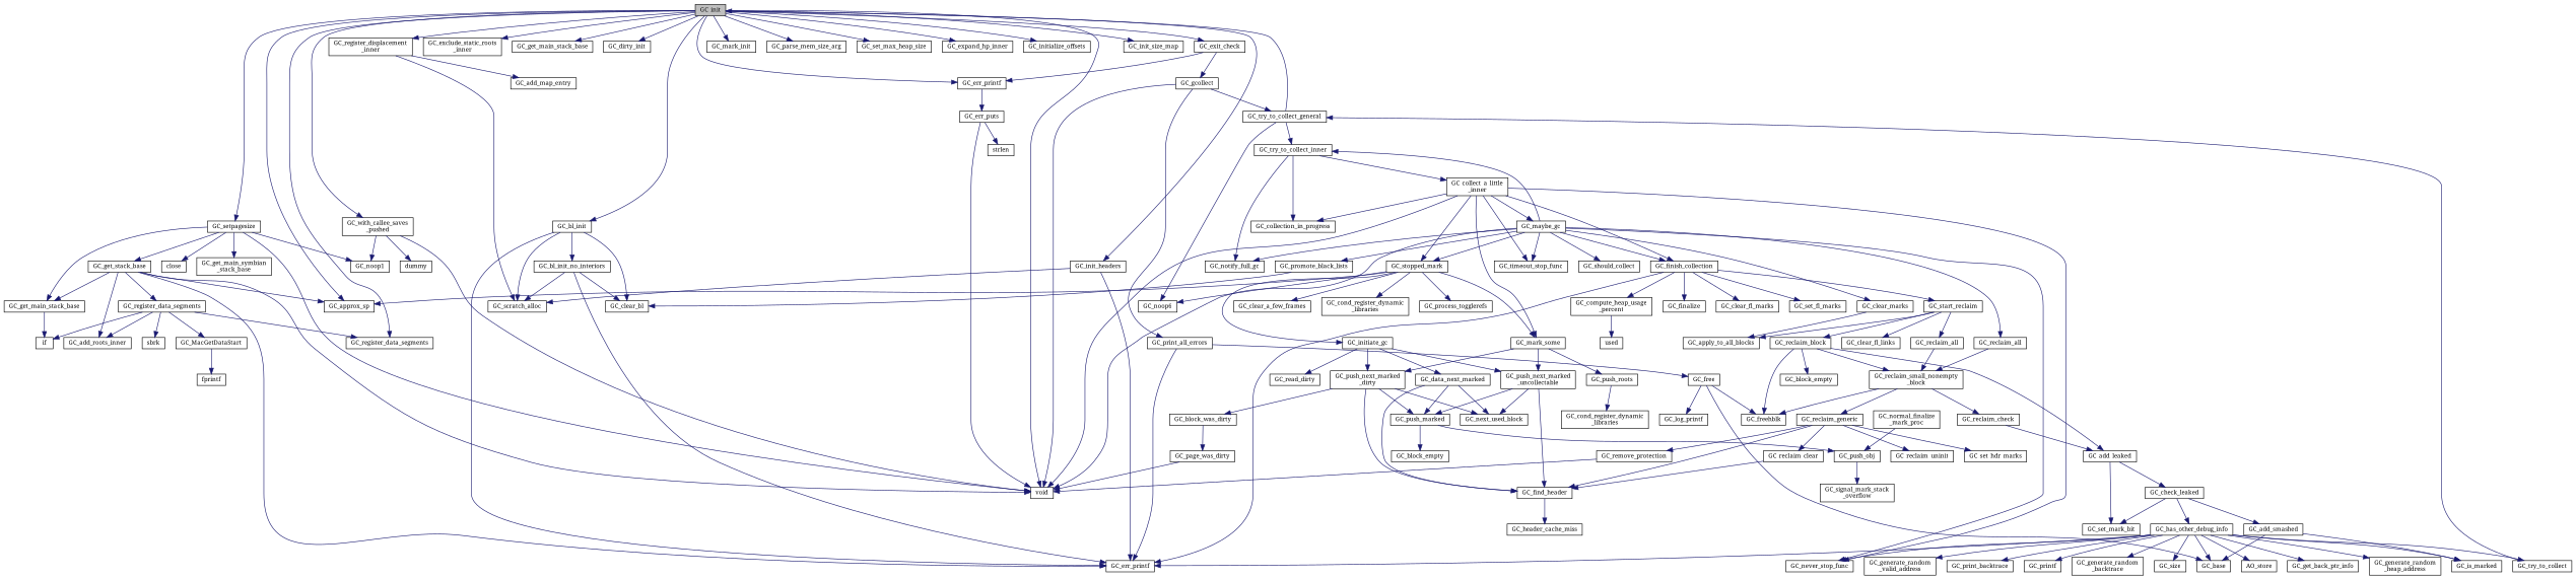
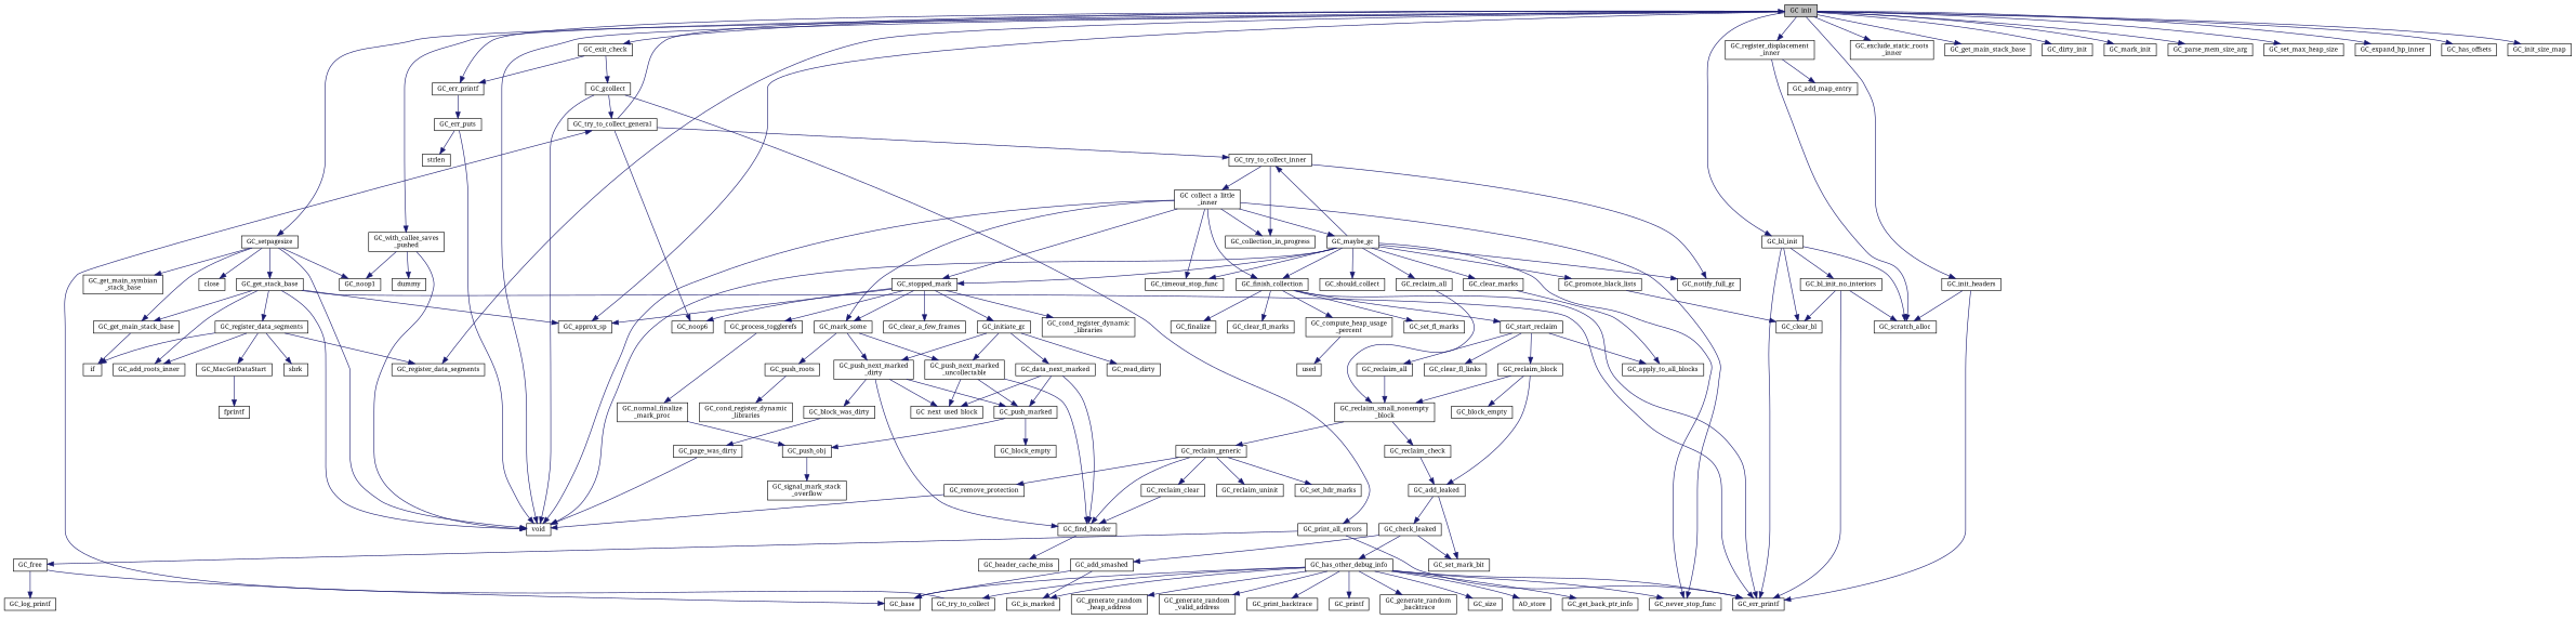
  digraph {
    fontname="Noto Serif"
    rankdir=TB
    node [color=black fillcolor=white fontname="Noto Serif" fontsize=10 shape=record style=filled]
    edge [color=midnightblue fontname="Noto Serif" fontsize=10 labelfontname=Helvetica labelfontsize=10 style=solid]
    n1 [fillcolor=grey75 fontcolor=black height=0.2 label=GC_init width=0.4]
    n2 [height=0.2 label=void width=0.4]
    n3 [height=0.2 label=GC_setpagesize width=0.4]
    n4 [height=0.2 label=GC_approx_sp width=0.4]
    n5 [height=0.2 label=GC_register_data_segments width=0.4]
    n6 [height=0.2 label=GC_err_printf width=0.4]
    n7 [height=0.2 label="GC_exclude_static_roots\l_inner" width=0.4]
    n8 [height=0.2 label=GC_get_main_stack_base width=0.4]
    n9 [height=0.2 label=GC_dirty_init width=0.4]
    n10 [height=0.2 label=GC_init_headers width=0.4]
    n11 [height=0.2 label=GC_bl_init width=0.4]
    n12 [height=0.2 label=GC_mark_init width=0.4]
    n13 [height=0.2 label=GC_parse_mem_size_arg width=0.4]
    n14 [height=0.2 label=GC_set_max_heap_size width=0.4]
    n15 [height=0.2 label=GC_expand_hp_inner width=0.4]
-   n16 [height=0.2 label=GC_initialize_offsets width=0.4]
+   n16 [height=0.2 label=GC_has_offsets width=0.4]
    n17 [height=0.2 label="GC_register_displacement\l_inner" width=0.4]
    n18 [height=0.2 label=GC_init_size_map width=0.4]
    n19 [height=0.2 label="GC_with_callee_saves\l_pushed" width=0.4]
    n20 [height=0.2 label=GC_exit_check width=0.4]
    n21 [height=0.2 label=GC_get_stack_base width=0.4]
    n22 [height=0.2 label=GC_get_main_stack_base width=0.4]
    n23 [height=0.2 label=GC_noop1 width=0.4]
    n24 [height=0.2 label=close width=0.4]
    n25 [height=0.2 label="GC_get_main_symbian\l_stack_base" width=0.4]
    n26 [height=0.2 label=GC_err_puts width=0.4]
    n27 [height=0.2 label=GC_err_printf width=0.4]
    n28 [height=0.2 label=GC_scratch_alloc width=0.4]
    n29 [height=0.2 label=GC_bl_init_no_interiors width=0.4]
    n30 [height=0.2 label=GC_clear_bl width=0.4]
    n31 [height=0.2 label=GC_add_map_entry width=0.4]
    n32 [height=0.2 label=dummy width=0.4]
    n33 [height=0.2 label=GC_gcollect width=0.4]
    n34 [height=0.2 label=GC_register_data_segments width=0.4]
    n35 [height=0.2 label=GC_add_roots_inner width=0.4]
    n36 [height=0.2 label=if width=0.4]
    n37 [height=0.2 label=sbrk width=0.4]
    n38 [height=0.2 label=GC_MacGetDataStart width=0.4]
    n39 [height=0.2 label=fprintf width=0.4]
    n40 [height=0.2 label=strlen width=0.4]
    n41 [height=0.2 label=GC_try_to_collect_general width=0.4]
    n42 [height=0.2 label=GC_print_all_errors width=0.4]
    n43 [height=0.2 label=GC_noop6 width=0.4]
    n44 [height=0.2 label=GC_try_to_collect_inner width=0.4]
    n45 [height=0.2 label=GC_free width=0.4]
    n46 [height=0.2 label=GC_collection_in_progress width=0.4]
    n47 [height=0.2 label="GC_collect_a_little\l_inner" width=0.4]
    n48 [height=0.2 label=GC_notify_full_gc width=0.4]
    n49 [height=0.2 label=GC_mark_some width=0.4]
    n50 [height=0.2 label=GC_stopped_mark width=0.4]
    n51 [height=0.2 label=GC_timeout_stop_func width=0.4]
    n52 [height=0.2 label=GC_never_stop_func width=0.4]
    n53 [height=0.2 label=GC_finish_collection width=0.4]
    n54 [height=0.2 label=GC_maybe_gc width=0.4]
    n55 [height=0.2 label="GC_push_next_marked\l_dirty" width=0.4]
    n56 [height=0.2 label=GC_push_roots width=0.4]
    n57 [height=0.2 label="GC_push_next_marked\l_uncollectable" width=0.4]
    n58 [height=0.2 label="GC_cond_register_dynamic\l_libraries" width=0.4]
    n59 [height=0.2 label=GC_process_togglerefs width=0.4]
    n60 [height=0.2 label=GC_clear_a_few_frames width=0.4]
    n61 [height=0.2 label=GC_initiate_gc width=0.4]
    n62 [height=0.2 label=GC_set_fl_marks width=0.4]
    n63 [height=0.2 label=GC_start_reclaim width=0.4]
    n64 [height=0.2 label=GC_finalize width=0.4]
    n65 [height=0.2 label=GC_clear_fl_marks width=0.4]
    n66 [height=0.2 label="GC_compute_heap_usage\l_percent" width=0.4]
    n67 [height=0.2 label=GC_should_collect width=0.4]
    n68 [height=0.2 label=GC_promote_black_lists width=0.4]
    n69 [height=0.2 label=GC_reclaim_all width=0.4]
    n70 [height=0.2 label=GC_clear_marks width=0.4]
    n71 [height=0.2 label=GC_next_used_block width=0.4]
    n72 [height=0.2 label=GC_find_header width=0.4]
    n73 [height=0.2 label=GC_block_was_dirty width=0.4]
    n74 [height=0.2 label=GC_push_marked width=0.4]
    n75 [height=0.2 label="GC_cond_register_dynamic\l_libraries" width=0.4]
    n76 [height=0.2 label=GC_header_cache_miss width=0.4]
    n77 [height=0.2 label=GC_page_was_dirty width=0.4]
    n78 [height=0.2 label=GC_block_empty width=0.4]
    n79 [height=0.2 label=GC_push_obj width=0.4]
    n80 [height=0.2 label="GC_signal_mark_stack\l_overflow" width=0.4]
    n81 [height=0.2 label="GC_normal_finalize\l_mark_proc" width=0.4]
    n82 [height=0.2 label=GC_read_dirty width=0.4]
    n83 [height=0.2 label=GC_data_next_marked width=0.4]
    n84 [height=0.2 label=GC_clear_fl_links width=0.4]
    n85 [height=0.2 label=GC_apply_to_all_blocks width=0.4]
    n86 [height=0.2 label=GC_reclaim_block width=0.4]
    n87 [height=0.2 label=GC_reclaim_all width=0.4]
    n88 [height=0.2 label=used width=0.4]
    n89 [height=0.2 label=GC_add_leaked width=0.4]
-   n90 [height=0.2 label=GC_freehblk width=0.4]
    n91 [height=0.2 label=GC_block_empty width=0.4]
    n92 [height=0.2 label="GC_reclaim_small_nonempty\l_block" width=0.4]
    n93 [height=0.2 label=GC_check_leaked width=0.4]
    n94 [height=0.2 label=GC_set_mark_bit width=0.4]
    n95 [height=0.2 label=GC_reclaim_check width=0.4]
    n96 [height=0.2 label=GC_reclaim_generic width=0.4]
    n97 [height=0.2 label=GC_has_other_debug_info width=0.4]
    n98 [height=0.2 label=GC_add_smashed width=0.4]
    n99 [height=0.2 label=GC_size width=0.4]
    n100 [height=0.2 label=AO_store width=0.4]
    n101 [height=0.2 label=GC_get_back_ptr_info width=0.4]
    n102 [height=0.2 label=GC_base width=0.4]
    n103 [height=0.2 label="GC_generate_random\l_heap_address" width=0.4]
    n104 [height=0.2 label="GC_generate_random\l_valid_address" width=0.4]
    n105 [height=0.2 label=GC_is_marked width=0.4]
    n106 [height=0.2 label=GC_print_backtrace width=0.4]
    n107 [height=0.2 label=GC_printf width=0.4]
    n108 [height=0.2 label="GC_generate_random\l_backtrace" width=0.4]
    n109 [height=0.2 label=GC_try_to_collect width=0.4]
    n110 [height=0.2 label=GC_remove_protection width=0.4]
    n111 [height=0.2 label=GC_reclaim_clear width=0.4]
    n112 [height=0.2 label=GC_reclaim_uninit width=0.4]
    n113 [height=0.2 label=GC_set_hdr_marks width=0.4]
    n114 [height=0.2 label=GC_log_printf width=0.4]
    n1 -> n2
    n1 -> n3
    n1 -> n4
    n1 -> n5
    n1 -> n6
    n1 -> n7
    n1 -> n8
    n1 -> n9
    n1 -> n10
    n1 -> n11
    n1 -> n12
    n1 -> n13
    n1 -> n14
    n1 -> n15
    n1 -> n16
    n1 -> n17
    n1 -> n18
    n1 -> n19
    n1 -> n20
    n3 -> n2
    n3 -> n21
    n3 -> n22
    n3 -> n23
    n3 -> n24
    n3 -> n25
    n6 -> n26
    n10 -> n27
    n10 -> n28
    n11 -> n27
    n11 -> n28
    n11 -> n29
    n11 -> n30
    n17 -> n28
    n17 -> n31
    n19 -> n2
    n19 -> n23
    n19 -> n32
    n20 -> n6
    n20 -> n33
    n21 -> n2
    n21 -> n4
    n21 -> n22
    n21 -> n27
    n21 -> n34
    n21 -> n35
    n22 -> n36
    n26 -> n2
    n26 -> n40
    n29 -> n27
    n29 -> n28
    n29 -> n30
    n33 -> n2
    n33 -> n41
    n33 -> n42
    n34 -> n5
    n34 -> n35
    n34 -> n36
    n34 -> n37
    n34 -> n38
    n38 -> n39
    n41 -> n1
    n41 -> n43
    n41 -> n44
    n42 -> n27
    n42 -> n45
    n44 -> n46
    n44 -> n47
    n44 -> n48
-   n45 -> n90
    n45 -> n102
    n45 -> n114
    n47 -> n2
    n47 -> n46
    n47 -> n49
    n47 -> n50
    n47 -> n51
    n47 -> n52
    n47 -> n53
    n47 -> n54
    n49 -> n55
    n49 -> n56
    n49 -> n57
    n50 -> n4
    n50 -> n43
    n50 -> n49
    n50 -> n58
    n50 -> n59
    n50 -> n60
    n50 -> n61
    n53 -> n27
    n53 -> n62
    n53 -> n63
    n53 -> n64
    n53 -> n65
    n53 -> n66
    n54 -> n2
    n54 -> n44
    n54 -> n48
    n54 -> n50
    n54 -> n51
    n54 -> n52
    n54 -> n53
    n54 -> n67
    n54 -> n68
    n54 -> n69
    n54 -> n70
    n55 -> n71
    n55 -> n72
    n55 -> n73
    n55 -> n74
    n56 -> n75
    n57 -> n71
    n57 -> n72
    n57 -> n74
+   n59 -> n81
    n61 -> n55
    n61 -> n57
    n61 -> n82
    n61 -> n83
    n63 -> n84
    n63 -> n85
    n63 -> n86
    n63 -> n87
    n66 -> n88
    n68 -> n30
    n69 -> n92
    n70 -> n85
    n72 -> n76
    n73 -> n77
    n74 -> n78
    n74 -> n79
    n77 -> n2
    n79 -> n80
    n81 -> n79
    n83 -> n71
    n83 -> n72
    n83 -> n74
    n86 -> n89
-   n86 -> n90
    n86 -> n91
    n86 -> n92
    n87 -> n92
    n89 -> n93
    n89 -> n94
-   n92 -> n90
    n92 -> n95
    n92 -> n96
    n93 -> n94
    n93 -> n97
    n93 -> n98
    n95 -> n89
    n96 -> n72
    n96 -> n110
    n96 -> n111
    n96 -> n112
    n96 -> n113
    n97 -> n27
    n97 -> n52
    n97 -> n99
    n97 -> n100
    n97 -> n101
    n97 -> n102
    n97 -> n103
    n97 -> n104
    n97 -> n105
    n97 -> n106
    n97 -> n107
    n97 -> n108
    n97 -> n109
    n98 -> n102
    n98 -> n105
    n109 -> n41
    n110 -> n2
    n111 -> n72
  }
